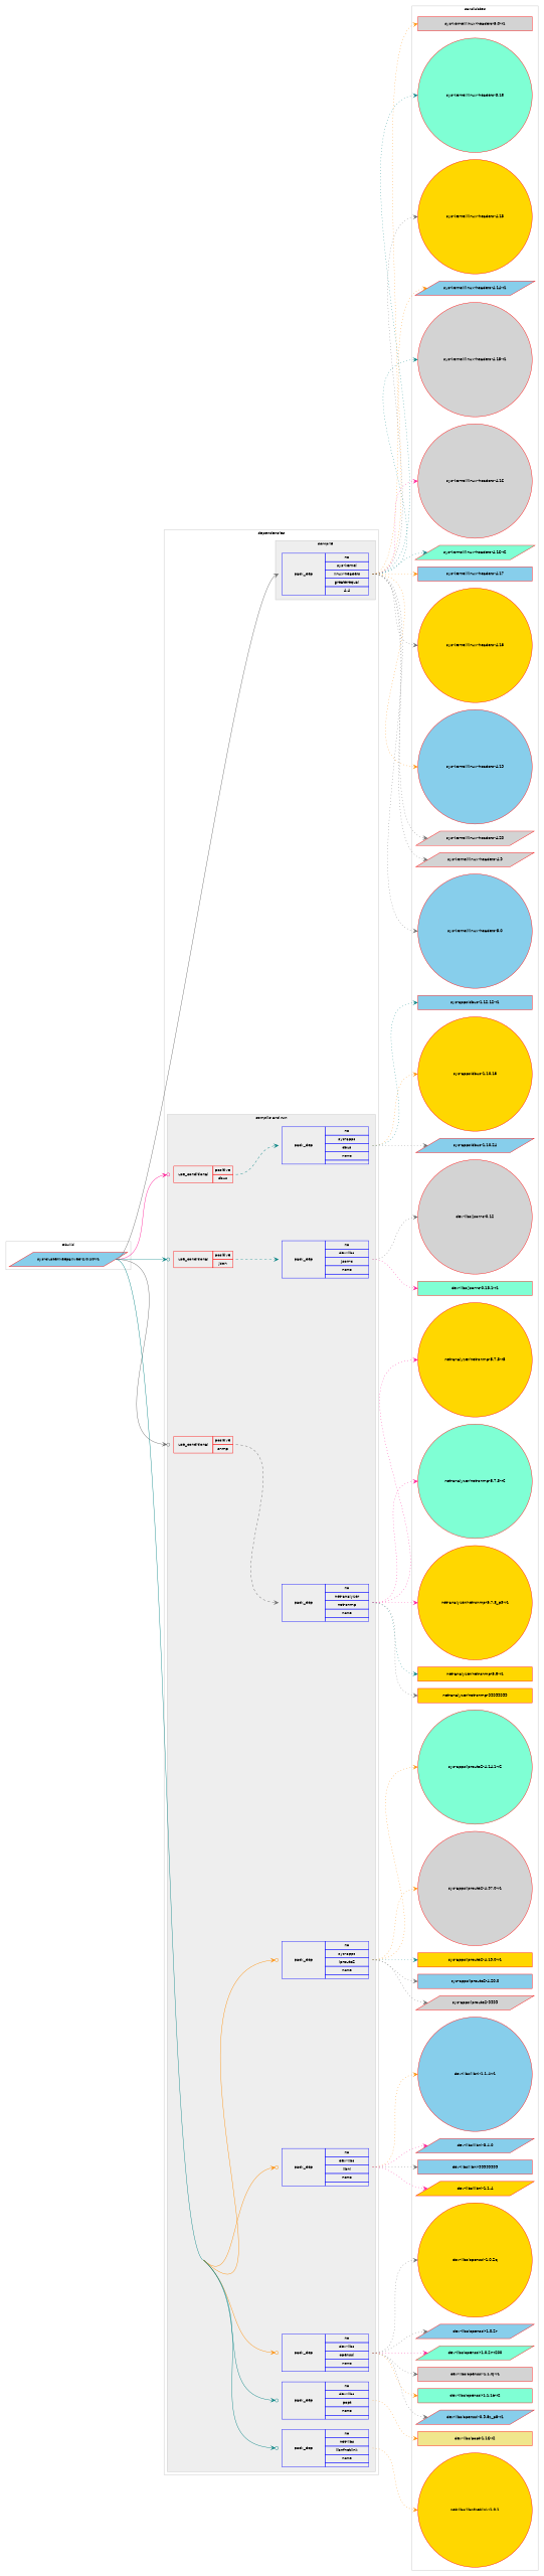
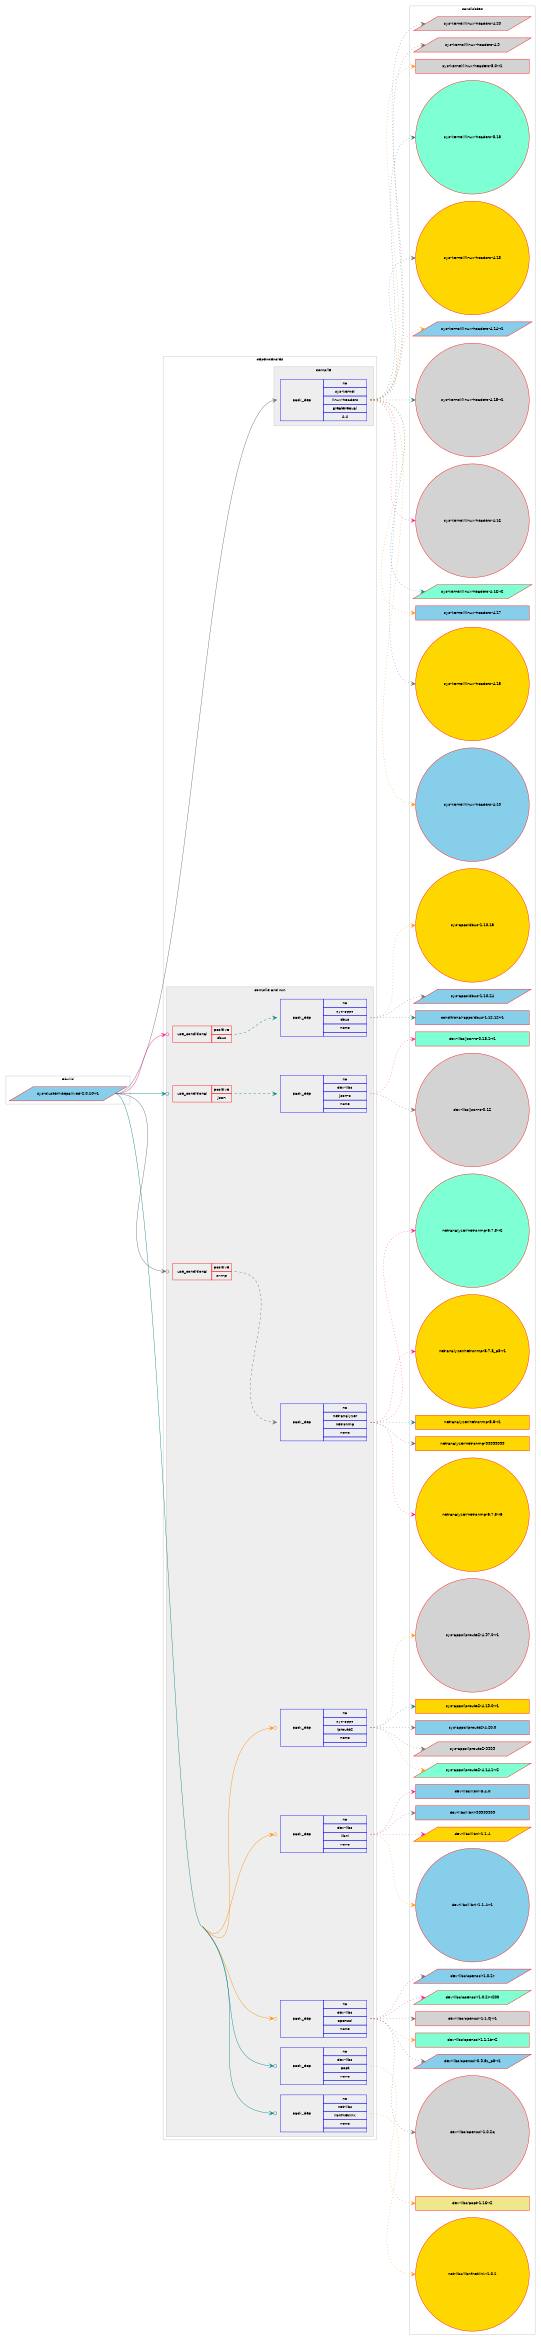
  digraph {
    compound=true
    concentrate=true
    fontname=Helvetica
    fontsize=10
    newrank=true
    rankdir=LR
    ranksep=1.5
    node [color=red fillcolor=skyblue fontname=Helvetica fontsize=10 shape=circle style=filled]
    edge [arrowhead=vee color=gray40 headport=w style=dotted tailport=e weight=100]
    n1 [label="sys-cluster/keepalived-2.0.10-r1" shape=parallelogram width=4]
    n2 [color=blue label=<<TABLE BORDER="0" CELLBORDER="1" CELLSPACING="0" CELLPADDING="4" WIDTH="220"><TR><TD ROWSPAN="6" CELLPADDING="30">pack_dep</TD></TR><TR><TD WIDTH="110">no</TD></TR><TR><TD>sys-kernel</TD></TR><TR><TD>linux-headers</TD></TR><TR><TD>greaterequal</TD></TR><TR><TD>4.4</TD></TR></TABLE>> shape=none fillcolor="" style=""]
    n3 [color=blue label=<<TABLE BORDER="0" CELLBORDER="1" CELLSPACING="0" CELLPADDING="4" WIDTH="220"><TR><TD ROWSPAN="6" CELLPADDING="30">pack_dep</TD></TR><TR><TD WIDTH="110">no</TD></TR><TR><TD>sys-apps</TD></TR><TR><TD>dbus</TD></TR><TR><TD>none</TD></TR><TR><TD></TD></TR></TABLE>> shape=none fillcolor="" style=""]
    n4 [label=<<TABLE BORDER="0" CELLBORDER="1" CELLSPACING="0" CELLPADDING="4"><TR><TD ROWSPAN="3" CELLPADDING="10">use_conditional</TD></TR><TR><TD>positive</TD></TR><TR><TD>dbus</TD></TR></TABLE>> shape=none fillcolor="" style=""]
    n5 [color=blue label=<<TABLE BORDER="0" CELLBORDER="1" CELLSPACING="0" CELLPADDING="4" WIDTH="220"><TR><TD ROWSPAN="6" CELLPADDING="30">pack_dep</TD></TR><TR><TD WIDTH="110">no</TD></TR><TR><TD>dev-libs</TD></TR><TR><TD>json-c</TD></TR><TR><TD>none</TD></TR><TR><TD></TD></TR></TABLE>> shape=none fillcolor="" style=""]
    n6 [label=<<TABLE BORDER="0" CELLBORDER="1" CELLSPACING="0" CELLPADDING="4"><TR><TD ROWSPAN="3" CELLPADDING="10">use_conditional</TD></TR><TR><TD>positive</TD></TR><TR><TD>json</TD></TR></TABLE>> shape=none fillcolor="" style=""]
    n7 [color=blue label=<<TABLE BORDER="0" CELLBORDER="1" CELLSPACING="0" CELLPADDING="4" WIDTH="220"><TR><TD ROWSPAN="6" CELLPADDING="30">pack_dep</TD></TR><TR><TD WIDTH="110">no</TD></TR><TR><TD>sys-apps</TD></TR><TR><TD>iproute2</TD></TR><TR><TD>none</TD></TR><TR><TD></TD></TR></TABLE>> shape=none fillcolor="" style=""]
    n8 [color=blue label=<<TABLE BORDER="0" CELLBORDER="1" CELLSPACING="0" CELLPADDING="4" WIDTH="220"><TR><TD ROWSPAN="6" CELLPADDING="30">pack_dep</TD></TR><TR><TD WIDTH="110">no</TD></TR><TR><TD>net-analyzer</TD></TR><TR><TD>net-snmp</TD></TR><TR><TD>none</TD></TR><TR><TD></TD></TR></TABLE>> shape=none fillcolor="" style=""]
    n9 [label=<<TABLE BORDER="0" CELLBORDER="1" CELLSPACING="0" CELLPADDING="4"><TR><TD ROWSPAN="3" CELLPADDING="10">use_conditional</TD></TR><TR><TD>positive</TD></TR><TR><TD>snmp</TD></TR></TABLE>> shape=none fillcolor="" style=""]
    n10 [color=blue label=<<TABLE BORDER="0" CELLBORDER="1" CELLSPACING="0" CELLPADDING="4" WIDTH="220"><TR><TD ROWSPAN="6" CELLPADDING="30">pack_dep</TD></TR><TR><TD WIDTH="110">no</TD></TR><TR><TD>dev-libs</TD></TR><TR><TD>libnl</TD></TR><TR><TD>none</TD></TR><TR><TD></TD></TR></TABLE>> shape=none fillcolor="" style=""]
    n11 [color=blue label=<<TABLE BORDER="0" CELLBORDER="1" CELLSPACING="0" CELLPADDING="4" WIDTH="220"><TR><TD ROWSPAN="6" CELLPADDING="30">pack_dep</TD></TR><TR><TD WIDTH="110">no</TD></TR><TR><TD>dev-libs</TD></TR><TR><TD>openssl</TD></TR><TR><TD>none</TD></TR><TR><TD></TD></TR></TABLE>> shape=none fillcolor="" style=""]
    n12 [color=blue label=<<TABLE BORDER="0" CELLBORDER="1" CELLSPACING="0" CELLPADDING="4" WIDTH="220"><TR><TD ROWSPAN="6" CELLPADDING="30">pack_dep</TD></TR><TR><TD WIDTH="110">no</TD></TR><TR><TD>dev-libs</TD></TR><TR><TD>popt</TD></TR><TR><TD>none</TD></TR><TR><TD></TD></TR></TABLE>> shape=none fillcolor="" style=""]
    n13 [color=blue label=<<TABLE BORDER="0" CELLBORDER="1" CELLSPACING="0" CELLPADDING="4" WIDTH="220"><TR><TD ROWSPAN="6" CELLPADDING="30">pack_dep</TD></TR><TR><TD WIDTH="110">no</TD></TR><TR><TD>net-libs</TD></TR><TR><TD>libnfnetlink</TD></TR><TR><TD>none</TD></TR><TR><TD></TD></TR></TABLE>> shape=none fillcolor="" style=""]
    n14 [fillcolor=aquamarine label="sys-kernel/linux-headers-3.18" width=4]
    n15 [fillcolor=gold label="sys-kernel/linux-headers-4.13" width=4]
    n16 [label="sys-kernel/linux-headers-4.14-r1" shape=parallelogram width=4]
    n17 [fillcolor=lightgrey label="sys-kernel/linux-headers-4.15-r1" width=4]
    n18 [fillcolor=lightgrey label="sys-kernel/linux-headers-4.16" width=4]
    n19 [fillcolor=aquamarine label="sys-kernel/linux-headers-4.16-r2" shape=parallelogram width=4]
    n20 [label="sys-kernel/linux-headers-4.17" shape=box width=4]
    n21 [fillcolor=gold label="sys-kernel/linux-headers-4.18" width=4]
    n22 [label="sys-kernel/linux-headers-4.19" width=4]
    n23 [fillcolor=lightgrey label="sys-kernel/linux-headers-4.20" shape=parallelogram width=4]
    n24 [fillcolor=lightgrey label="sys-kernel/linux-headers-4.9" shape=parallelogram width=4]
-   n25 [label="sys-kernel/linux-headers-5.0" width=4]
    n26 [fillcolor=lightgrey label="sys-kernel/linux-headers-5.0-r1" shape=box width=4]
    n27 [fillcolor=gold label="sys-apps/dbus-1.10.18" width=4]
    n28 [label="sys-apps/dbus-1.10.24" shape=parallelogram width=4]
-   n29 [label="sys-apps/dbus-1.12.12-r1" shape=box width=4]
+   n29 [label="conditional-apps/dbus-1.12.12-r1" shape=box width=4]
    n30 [fillcolor=lightgrey label="dev-libs/json-c-0.12" width=4]
    n31 [fillcolor=aquamarine label="dev-libs/json-c-0.13.1-r1" shape=box width=4]
    n32 [fillcolor=gold label="net-analyzer/net-snmp-5.7.3-r5" width=4]
    n33 [fillcolor=aquamarine label="net-analyzer/net-snmp-5.7.3-r6" width=4]
    n34 [fillcolor=gold label="net-analyzer/net-snmp-5.7.3_p3-r1" width=4]
    n35 [fillcolor=gold label="net-analyzer/net-snmp-5.8-r1" shape=box width=4]
    n36 [fillcolor=gold label="net-analyzer/net-snmp-99999999" shape=box width=4]
    n37 [fillcolor=gold label="dev-libs/libnl-1.1.4" shape=parallelogram width=4]
    n38 [label="dev-libs/libnl-1.1.4-r1" width=4]
-   n39 [label="dev-libs/libnl-3.4.0" shape=parallelogram width=4]
+   n39 [label="dev-libs/libnl-3.4.0" shape=box width=4]
    n40 [label="dev-libs/libnl-99999999" shape=box width=4]
    n41 [label="dev-libs/openssl-0.9.8z_p8-r1" shape=parallelogram width=4]
-   n42 [fillcolor=gold label="dev-libs/openssl-1.0.2q" width=4]
+   n42 [fillcolor=lightgrey label="dev-libs/openssl-1.0.2q" width=4]
    n43 [label="dev-libs/openssl-1.0.2r" shape=parallelogram width=4]
    n44 [fillcolor=aquamarine label="dev-libs/openssl-1.0.2r-r200" shape=parallelogram width=4]
    n45 [fillcolor=lightgrey label="dev-libs/openssl-1.1.0j-r1" shape=box width=4]
    n46 [fillcolor=aquamarine label="dev-libs/openssl-1.1.1b-r2" shape=box width=4]
    n47 [fillcolor=khaki label="dev-libs/popt-1.16-r2" shape=box width=4]
    n48 [fillcolor=gold label="net-libs/libnfnetlink-1.0.1" width=4]
-   n49 [fillcolor=aquamarine label="sys-apps/iproute2-4.14.1-r2" width=4]
+   n49 [fillcolor=aquamarine label="sys-apps/iproute2-4.14.1-r2" shape=parallelogram width=4]
    n50 [fillcolor=lightgrey label="sys-apps/iproute2-4.97.0-r1" width=4]
    n51 [fillcolor=gold label="sys-apps/iproute2-4.19.0-r1" shape=box width=4]
    n52 [label="sys-apps/iproute2-4.20.0" shape=box width=4]
    n53 [fillcolor=lightgrey label="sys-apps/iproute2-9999" shape=parallelogram width=4]
    subgraph cluster_1 {
      color=gray
      label=<<i>dependencies</i>>
      subgraph cluster_2 {
        color=gray
        fillcolor="#eeeeee"
        label=<<i>compile</i>>
        style=filled
        subgraph sub_3 {
          color=gray
          fillcolor="#eeeeee"
          label=<<i>compile</i>>
          style=filled
          n2
        }
      }
      subgraph cluster_4 {
        color=gray
        fillcolor="#eeeeee"
        label=<<i>compile and run</i>>
        style=filled
        subgraph sub_5 {
          color=gray
          fillcolor="#eeeeee"
          label=<<i>compile and run</i>>
          style=filled
          n4
          subgraph sub_6 {
            color=gray
            fillcolor="#eeeeee"
            label=<<i>compile and run</i>>
            style=filled
            n3
          }
        }
        subgraph sub_7 {
          color=gray
          fillcolor="#eeeeee"
          label=<<i>compile and run</i>>
          style=filled
          n6
          subgraph sub_8 {
            color=gray
            fillcolor="#eeeeee"
            label=<<i>compile and run</i>>
            style=filled
            n5
          }
        }
        subgraph sub_9 {
          color=gray
          fillcolor="#eeeeee"
          label=<<i>compile and run</i>>
          style=filled
          n7
        }
        subgraph sub_10 {
          color=gray
          fillcolor="#eeeeee"
          label=<<i>compile and run</i>>
          style=filled
          n9
          subgraph sub_11 {
            color=gray
            fillcolor="#eeeeee"
            label=<<i>compile and run</i>>
            style=filled
            n8
          }
        }
        subgraph sub_12 {
          color=gray
          fillcolor="#eeeeee"
          label=<<i>compile and run</i>>
          style=filled
          n10
        }
        subgraph sub_13 {
          color=gray
          fillcolor="#eeeeee"
          label=<<i>compile and run</i>>
          style=filled
          n11
        }
        subgraph sub_14 {
          color=gray
          fillcolor="#eeeeee"
          label=<<i>compile and run</i>>
          style=filled
          n12
        }
        subgraph sub_15 {
          color=gray
          fillcolor="#eeeeee"
          label=<<i>compile and run</i>>
          style=filled
          n13
        }
      }
      subgraph cluster_16 {
        color=gray
        fillcolor="#eeeeee"
        label=<<i>run</i>>
        style=filled
      }
    }
    subgraph cluster_17 {
      color=gray
      label=<<i>ebuild</i>>
      rank=same
      n1
    }
    subgraph cluster_18 {
      color=gray
      label=<<i>candidates</i>>
      rank=same
      subgraph sub_19 {
        color=black
        label=<<i>candidates</i>>
        nodesep=1
        rank=same
        n14
        n15
        n16
        n17
        n18
        n19
        n20
        n21
        n22
        n23
        n24
-       n25
        n26
      }
      subgraph sub_20 {
        color=black
        label=<<i>candidates</i>>
        nodesep=1
        rank=same
        n27
        n28
        n29
      }
      subgraph sub_21 {
        color=black
        label=<<i>candidates</i>>
        nodesep=1
        rank=same
        n30
        n31
      }
      subgraph sub_22 {
        color=black
        label=<<i>candidates</i>>
        nodesep=1
        rank=same
        n32
        n33
        n34
        n35
        n36
      }
      subgraph sub_23 {
        color=black
        label=<<i>candidates</i>>
        nodesep=1
        rank=same
        n37
        n38
        n39
        n40
      }
      subgraph sub_24 {
        color=black
        label=<<i>candidates</i>>
        nodesep=1
        rank=same
        n41
        n42
        n43
        n44
        n45
        n46
      }
      subgraph sub_25 {
        color=black
        label=<<i>candidates</i>>
        nodesep=1
        rank=same
        n47
      }
      subgraph sub_26 {
        color=black
        label=<<i>candidates</i>>
        nodesep=1
        rank=same
        n48
      }
      subgraph sub_27 {
        color=black
        label=<<i>candidates</i>>
        nodesep=1
        rank=same
        n49
        n50
        n51
        n52
        n53
      }
    }
    n1 -> n2 [style=solid weight=20]
    n1 -> n4 [arrowhead=odotvee color=deeppink style=solid weight=20]
    n1 -> n6 [arrowhead=odotvee color=teal style=solid weight=20]
    n1 -> n7 [arrowhead=odotvee color=darkorange style=solid weight=20]
    n1 -> n9 [arrowhead=odotvee style=solid weight=20]
    n1 -> n10 [arrowhead=odotvee color=darkorange style=solid weight=20]
    n1 -> n11 [arrowhead=odotvee color=darkorange style=solid weight=20]
    n1 -> n12 [arrowhead=odotvee color=teal style=solid weight=20]
    n1 -> n13 [arrowhead=odotvee color=teal style=solid weight=20]
    n2 -> n14 [color=teal]
    n2 -> n15
    n2 -> n16 [color=darkorange]
    n2 -> n17 [color=teal]
    n2 -> n18 [color=deeppink]
    n2 -> n19 [color=teal]
    n2 -> n20 [color=darkorange]
    n2 -> n21
    n2 -> n22 [color=darkorange]
    n2 -> n23
    n2 -> n24
-   n2 -> n25
    n2 -> n26 [color=darkorange]
    n3 -> n27 [color=darkorange]
    n3 -> n28
    n3 -> n29 [color=teal]
    n4 -> n3 [color=teal style=dashed weight=20]
    n5 -> n30
    n5 -> n31 [color=deeppink]
    n6 -> n5 [color=teal style=dashed weight=20]
    n7 -> n49 [color=darkorange]
    n7 -> n50 [color=darkorange]
    n7 -> n51 [color=teal]
    n7 -> n52
    n7 -> n53
    n8 -> n32 [color=deeppink]
    n8 -> n33 [color=deeppink]
    n8 -> n34 [color=deeppink]
    n8 -> n35 [color=teal]
    n8 -> n36
    n9 -> n8 [style=dashed weight=20]
    n10 -> n37 [color=deeppink]
    n10 -> n38 [color=darkorange]
    n10 -> n39 [color=deeppink]
    n10 -> n40
    n11 -> n41
    n11 -> n42
    n11 -> n43
    n11 -> n44 [color=deeppink]
    n11 -> n45
    n11 -> n46 [color=darkorange]
    n12 -> n47 [color=darkorange]
    n13 -> n48 [color=darkorange]
  }
